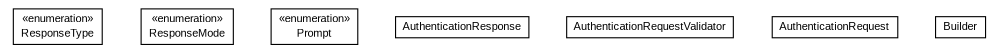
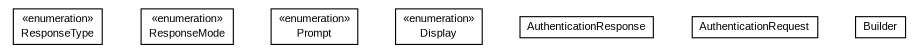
  digraph {
    nodesep=0.25
    ranksep=0.5
    node [fontcolor=black fontname=arial fontsize=10.0 shape=plaintext]
    n1 [label=<<table title="net.trajano.openidconnect.auth.ResponseType" border="0" cellborder="1" cellspacing="0" cellpadding="2" port="p" href="./ResponseType.html"> 		<tr><td><table border="0" cellspacing="0" cellpadding="1"> <tr><td align="center" balign="center"> &#171;enumeration&#187; </td></tr> <tr><td align="center" balign="center"> ResponseType </td></tr> 		</table></td></tr> 		</table>>]
    n2 [label=<<table title="net.trajano.openidconnect.auth.ResponseMode" border="0" cellborder="1" cellspacing="0" cellpadding="2" port="p" href="./ResponseMode.html"> 		<tr><td><table border="0" cellspacing="0" cellpadding="1"> <tr><td align="center" balign="center"> &#171;enumeration&#187; </td></tr> <tr><td align="center" balign="center"> ResponseMode </td></tr> 		</table></td></tr> 		</table>>]
    n3 [label=<<table title="net.trajano.openidconnect.auth.Prompt" border="0" cellborder="1" cellspacing="0" cellpadding="2" port="p" href="./Prompt.html"> 		<tr><td><table border="0" cellspacing="0" cellpadding="1"> <tr><td align="center" balign="center"> &#171;enumeration&#187; </td></tr> <tr><td align="center" balign="center"> Prompt </td></tr> 		</table></td></tr> 		</table>>]
+   n4 [label=<<table title="net.trajano.openidconnect.auth.Display" border="0" cellborder="1" cellspacing="0" cellpadding="2" port="p" href="./Display.html"> 		<tr><td><table border="0" cellspacing="0" cellpadding="1"> <tr><td align="center" balign="center"> &#171;enumeration&#187; </td></tr> <tr><td align="center" balign="center"> Display </td></tr> 		</table></td></tr> 		</table>>]
    n5 [label=<<table title="net.trajano.openidconnect.auth.AuthenticationResponse" border="0" cellborder="1" cellspacing="0" cellpadding="2" port="p" href="./AuthenticationResponse.html"> 		<tr><td><table border="0" cellspacing="0" cellpadding="1"> <tr><td align="center" balign="center"> AuthenticationResponse </td></tr> 		</table></td></tr> 		</table>>]
-   n6 [label=<<table title="net.trajano.openidconnect.auth.AuthenticationRequestValidator" border="0" cellborder="1" cellspacing="0" cellpadding="2" port="p" href="./AuthenticationRequestValidator.html"> 		<tr><td><table border="0" cellspacing="0" cellpadding="1"> <tr><td align="center" balign="center"> AuthenticationRequestValidator </td></tr> 		</table></td></tr> 		</table>>]
    n7 [label=<<table title="net.trajano.openidconnect.auth.AuthenticationRequest" border="0" cellborder="1" cellspacing="0" cellpadding="2" port="p" href="./AuthenticationRequest.html"> 		<tr><td><table border="0" cellspacing="0" cellpadding="1"> <tr><td align="center" balign="center"> AuthenticationRequest </td></tr> 		</table></td></tr> 		</table>>]
    n8 [label=<<table title="net.trajano.openidconnect.auth.AuthenticationRequest.Builder" border="0" cellborder="1" cellspacing="0" cellpadding="2" port="p" href="./AuthenticationRequest.Builder.html"> 		<tr><td><table border="0" cellspacing="0" cellpadding="1"> <tr><td align="center" balign="center"> Builder </td></tr> 		</table></td></tr> 		</table>>]
  }
